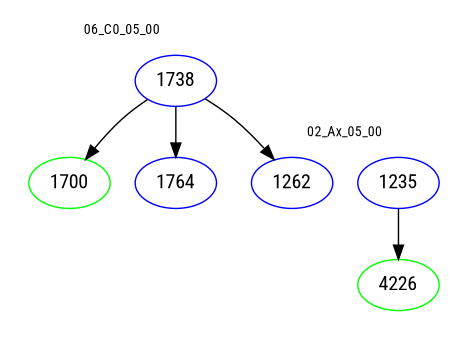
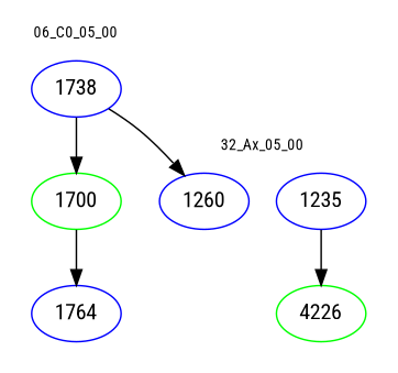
  digraph {
    fontname="Roboto Condensed"
    node [color=blue fontname="Roboto Condensed"]
    edge [color=black fontname="Roboto Condensed"]
    n1 [label=1235]
    n2 [color=green label=4226]
-   n3 [label=1262]
+   n3 [label=1260]
    n4 [label=1738]
    n5 [color=green label=1700]
    n6 [label=1764]
    subgraph cluster_1 {
      color=white
      fontsize=10
-     label="02_Ax_05_00"
+     label="32_Ax_05_00"
      n1
      n2
      n3
    }
    subgraph cluster_2 {
      color=white
      fontsize=10
      label="06_C0_05_00"
      n4
      n5
      n6
    }
    n1 -> n2
    n4 -> n3
    n4 -> n5
-   n4 -> n6
+   n5 -> n6
  }
